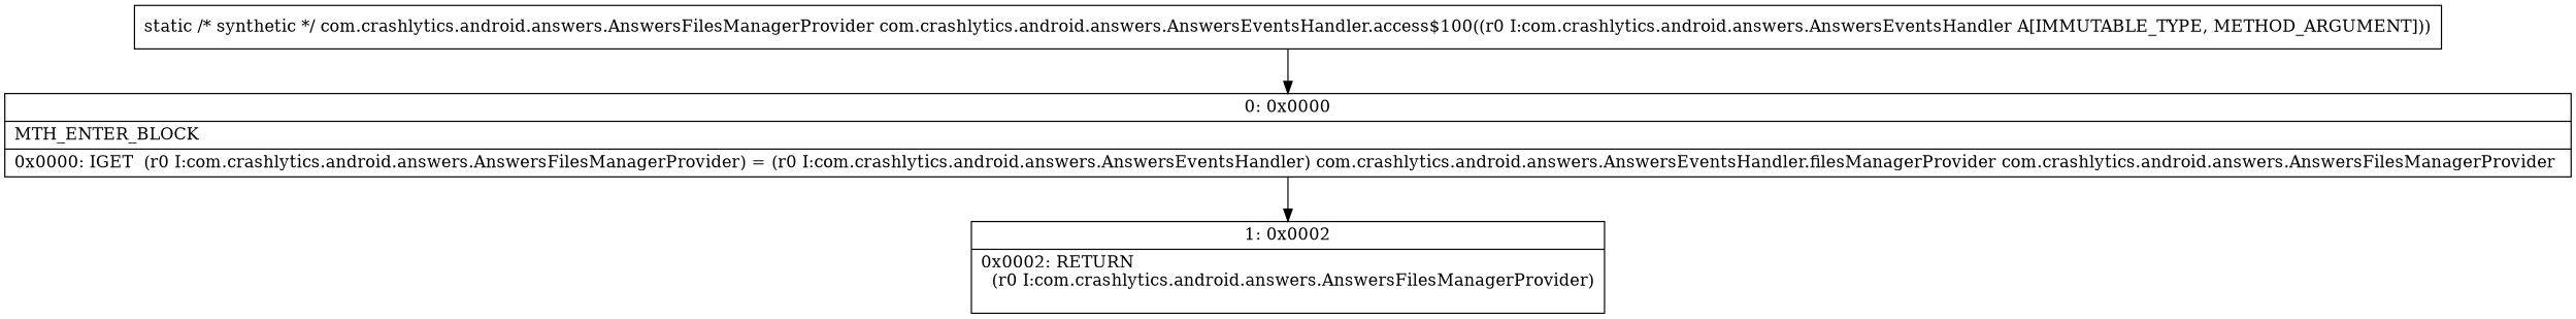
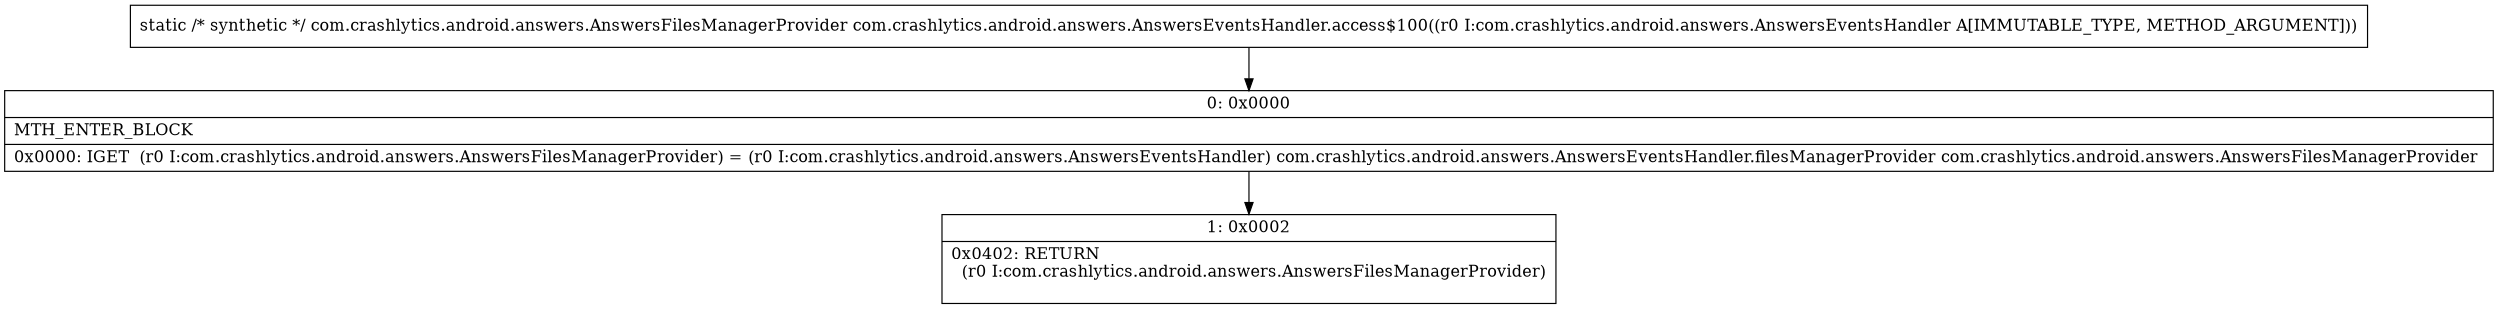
  digraph {
    node [shape=record]
    n1 [label="{0\:\ 0x0000|MTH_ENTER_BLOCK\l|0x0000: IGET  (r0 I:com.crashlytics.android.answers.AnswersFilesManagerProvider) = (r0 I:com.crashlytics.android.answers.AnswersEventsHandler) com.crashlytics.android.answers.AnswersEventsHandler.filesManagerProvider com.crashlytics.android.answers.AnswersFilesManagerProvider \l}"]
-   n2 [label="{1\:\ 0x0002|0x0002: RETURN  \l  (r0 I:com.crashlytics.android.answers.AnswersFilesManagerProvider)\l \l}"]
+   n2 [label="{1\:\ 0x0002|0x0402: RETURN  \l  (r0 I:com.crashlytics.android.answers.AnswersFilesManagerProvider)\l \l}"]
    n3 [label="{static \/* synthetic *\/ com.crashlytics.android.answers.AnswersFilesManagerProvider com.crashlytics.android.answers.AnswersEventsHandler.access$100((r0 I:com.crashlytics.android.answers.AnswersEventsHandler A[IMMUTABLE_TYPE, METHOD_ARGUMENT])) }"]
    n1 -> n2
    n3 -> n1
  }
